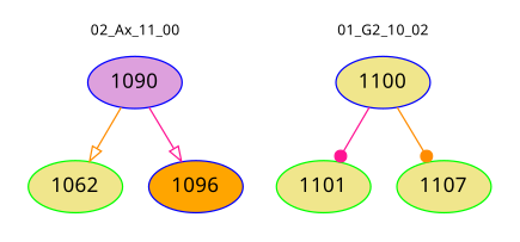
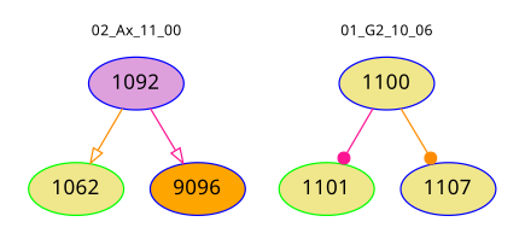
  digraph {
    fontname="Noto Sans"
    node [color=blue fillcolor=khaki fontname="Noto Sans" style=filled]
    edge [arrowhead=onormal color=darkorange fontname="Noto Sans"]
-   n1 [fillcolor=plum label=1090]
+   n1 [fillcolor=plum label=1092]
    n2 [color=green label=1062]
-   n3 [fillcolor=orange label=1096]
+   n3 [fillcolor=orange label=9096]
    n4 [label=1100]
    n5 [color=green label=1101]
-   n6 [color=green label=1107]
+   n6 [label=1107]
    subgraph cluster_1 {
      color=white
      fontsize=10
      label="02_Ax_11_00"
      n1
      n2
      n3
    }
    subgraph cluster_2 {
      color=white
      fontsize=10
-     label="01_G2_10_02"
+     label="01_G2_10_06"
      n4
      n5
      n6
    }
    n1 -> n2
    n1 -> n3 [color=deeppink]
    n4 -> n5 [arrowhead=dot color=deeppink]
    n4 -> n6 [arrowhead=dot]
  }
